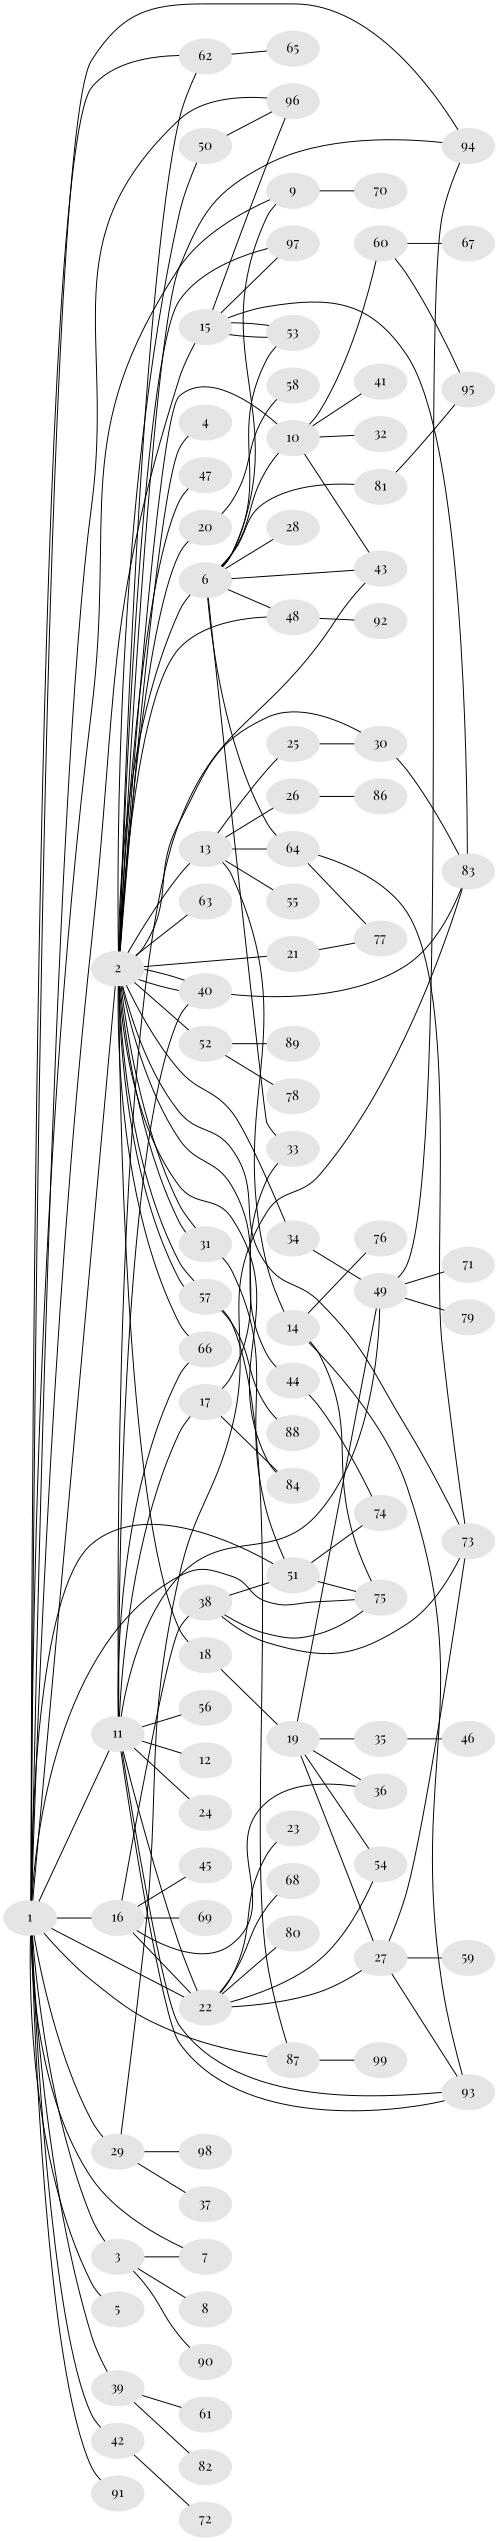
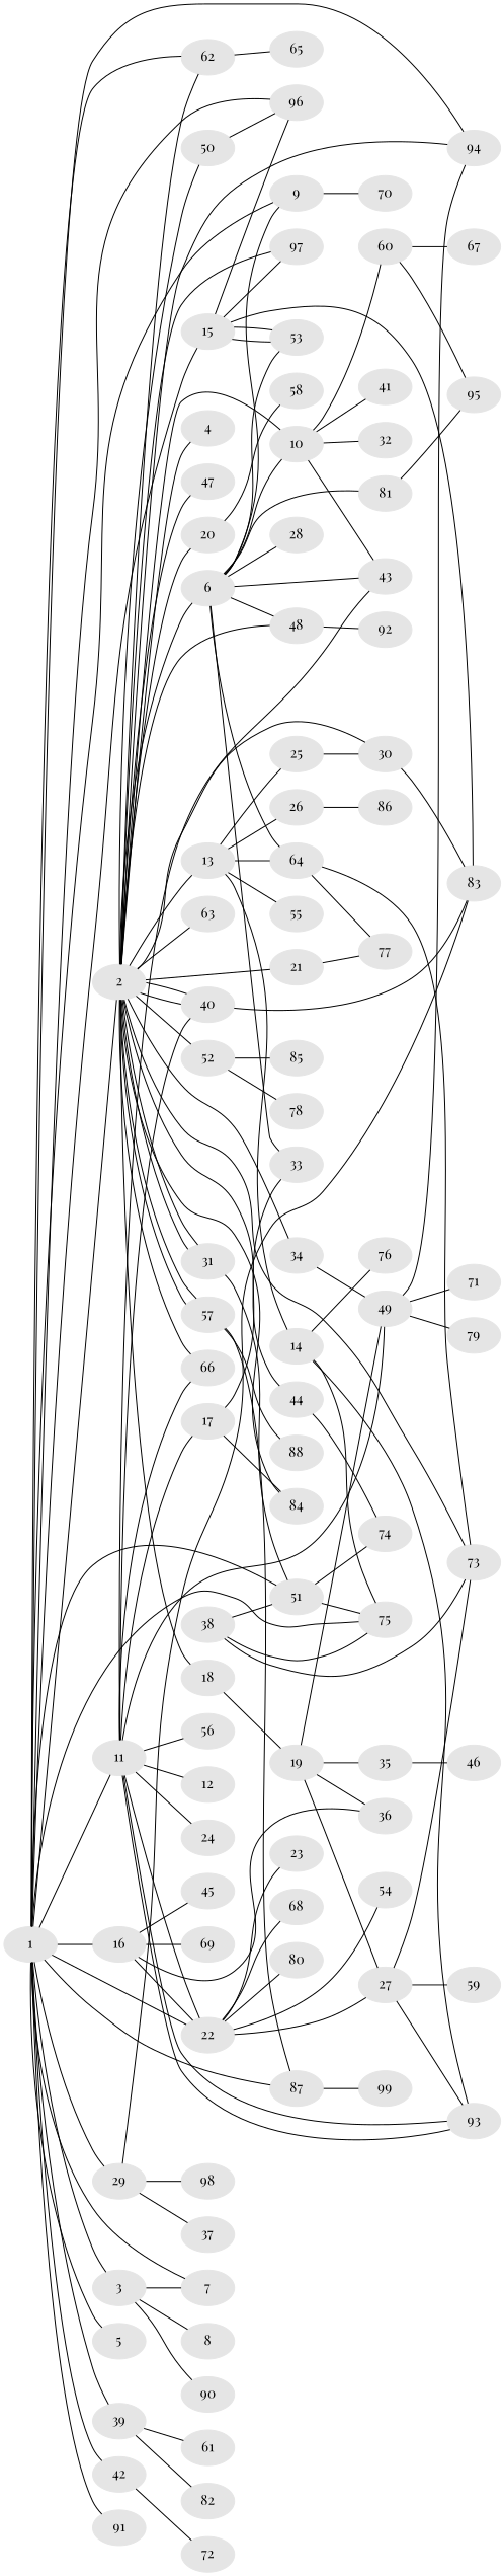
  graph {
    fontname="Playfair Display"
    rankdir=LR
    node [color=gray90 fontname="Playfair Display" style=filled]
    edge [fontname="Playfair Display"]
    1
    2
    3
    5
    7
    9
    11
    15
    16
    22
    29
    39
    42
    51
    62
    75
    87
    91
    94
    96
    4
    6
    10
    13
    18
    20
    21
    30
    31
    34
    40
    44
    47
    48
    50
    52
    57
    63
    66
    73
    84
    97
    8
    90
    70
    43
    12
    17
    24
    49
    56
    93
    53
    83
    36
    38
    45
    69
    27
    54
    23
    68
    80
    37
    98
    61
    82
    72
    74
    65
    n71 [label=99]
    28
    33
    64
    81
    32
    41
    60
    14
    25
    26
    55
    19
    58
    77
    92
    78
-   85 [label=89]
+   85
    88
    95
    67
    71
    79
    76
    86
    35
    59
    46
    1 -- 2
    1 -- 3
    1 -- 5
    1 -- 7
    1 -- 9
    1 -- 11
    1 -- 15
    1 -- 16
    1 -- 22
    1 -- 29
    1 -- 39
    1 -- 42
    1 -- 51
    1 -- 62
    1 -- 75
    1 -- 87
    1 -- 91
    1 -- 94
    1 -- 96
    2 -- 62
    2 -- 94
    2 -- 4
    2 -- 6
    2 -- 10
    2 -- 13
    2 -- 18
    2 -- 20
    2 -- 21
    2 -- 30
    2 -- 31
    2 -- 31
    2 -- 34
    2 -- 40
    2 -- 40
    2 -- 44
    2 -- 47
    2 -- 48
    2 -- 50
    2 -- 52
    2 -- 57
    2 -- 57
    2 -- 63
    2 -- 66
    2 -- 73
    2 -- 84
    2 -- 97
    3 -- 7
    3 -- 8
    3 -- 90
    9 -- 70
    11 -- 22
    11 -- 40
    11 -- 66
    11 -- 43
    11 -- 12
    11 -- 17
    11 -- 24
    11 -- 49
    11 -- 56
    11 -- 93
    11 -- 93
    15 -- 96
    15 -- 97
    15 -- 53
    15 -- 53
    15 -- 83
    16 -- 22
    16 -- 36
-   16 -- 38
    16 -- 45
    16 -- 69
    22 -- 27
    22 -- 54
    22 -- 23
    22 -- 68
    22 -- 80
    29 -- 83
    29 -- 37
    29 -- 98
    39 -- 61
    39 -- 82
    42 -- 72
    51 -- 75
    51 -- 74
    62 -- 65
    87 -- n71
    6 -- 9
    6 -- 10
    6 -- 48
    6 -- 43
    6 -- 53
    6 -- 28
    6 -- 33
    6 -- 64
    6 -- 81
    10 -- 43
    10 -- 32
    10 -- 41
    10 -- 60
    13 -- 64
    13 -- 14
    13 -- 25
    13 -- 26
    13 -- 55
    18 -- 19
    20 -- 58
    21 -- 77
    30 -- 83
    31 -- 51
    34 -- 49
    40 -- 83
    44 -- 74
    48 -- 92
    50 -- 96
    52 -- 78
    52 -- 85
    57 -- 87
    57 -- 88
    17 -- 84
    17 -- 33
    49 -- 94
    49 -- 71
    49 -- 79
    38 -- 51
    38 -- 75
    38 -- 73
    27 -- 73
    27 -- 93
    27 -- 59
    64 -- 73
    64 -- 77
    81 -- 95
    60 -- 95
    60 -- 67
    14 -- 75
    14 -- 93
    14 -- 76
    25 -- 30
    26 -- 86
    19 -- 49
    19 -- 36
    19 -- 27
-   19 -- 54
    19 -- 35
    35 -- 46
  }
